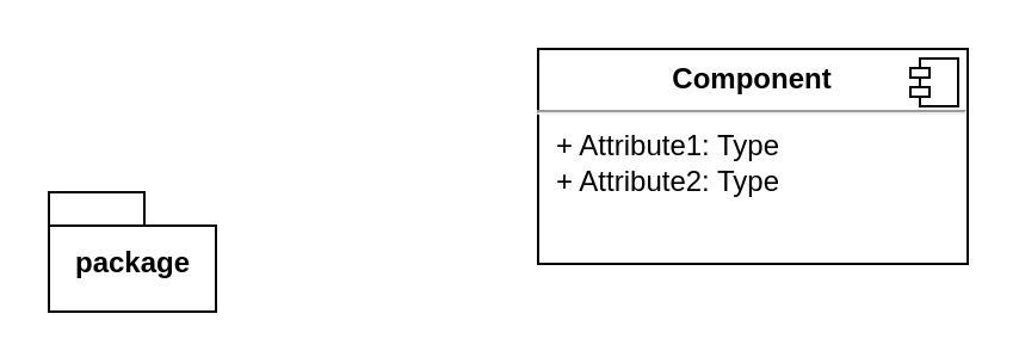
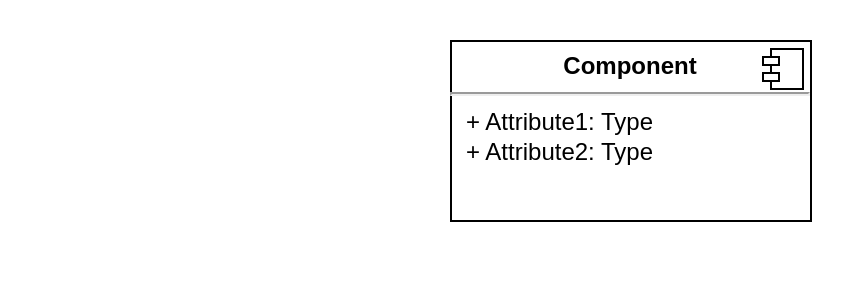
  <mxCell id="0" />
  <mxCell id="1" parent="0" />
- <mxCell id="2" value="package" style="shape=folder;fontStyle=1;spacingTop=10;tabWidth=40;tabHeight=14;tabPosition=left;html=1;" vertex="1" parent="1"><mxGeometry x="20" y="80" width="70" height="50" as="geometry" /></mxCell>
  <mxCell id="3" value="&lt;p style=&quot;margin:0px;margin-top:6px;text-align:center;&quot;&gt;&lt;b&gt;Component&lt;/b&gt;&lt;/p&gt;&lt;hr/&gt;&lt;p style=&quot;margin:0px;margin-left:8px;&quot;&gt;+ Attribute1: Type&lt;br/&gt;+ Attribute2: Type&lt;/p&gt;" style="align=left;overflow=fill;html=1;dropTarget=0;" vertex="1" parent="1"><mxGeometry x="225" y="20" width="180" height="90" as="geometry" /></mxCell>
  <mxCell id="4" value="" style="shape=component;jettyWidth=8;jettyHeight=4;" vertex="1" parent="3"><mxGeometry x="1" width="20" height="20" relative="1" as="geometry"><mxPoint x="-24" y="4" as="offset" /></mxGeometry></mxCell>
